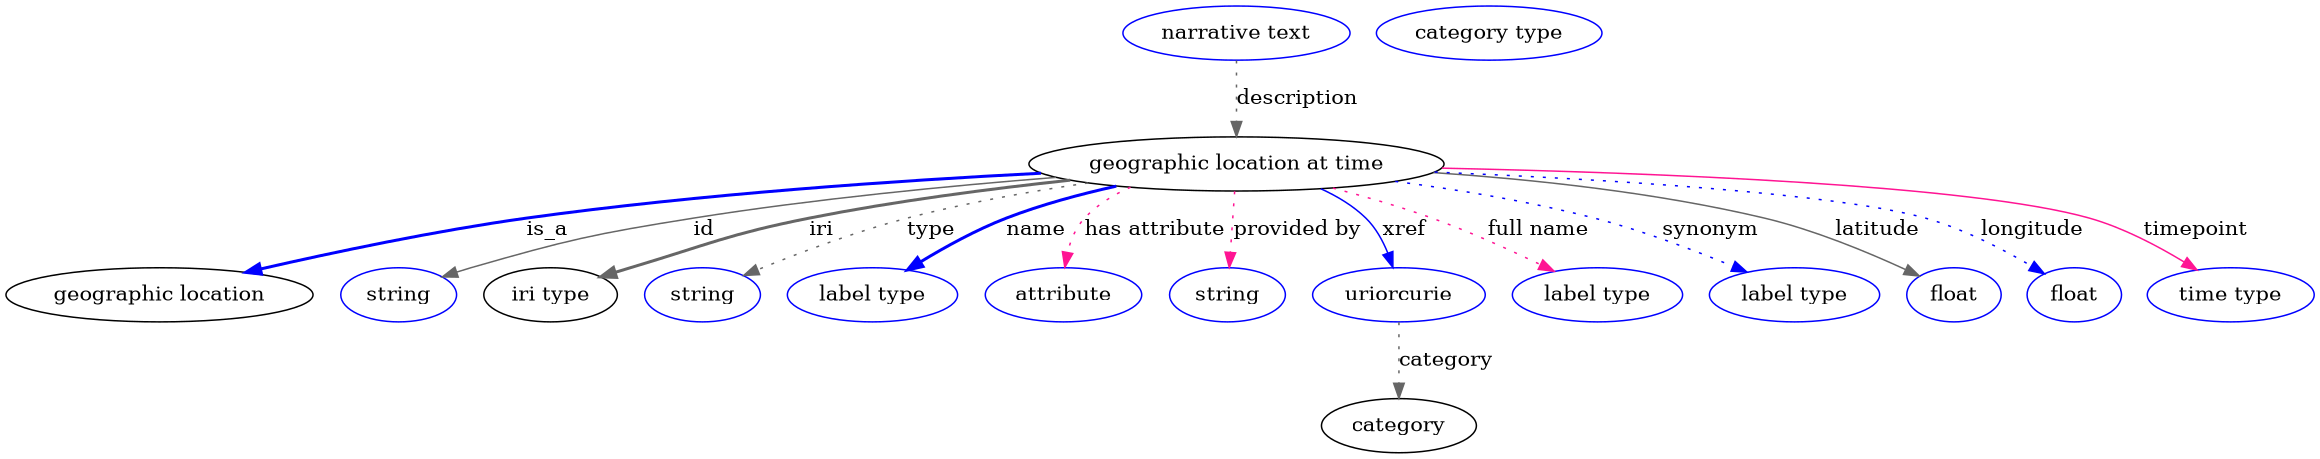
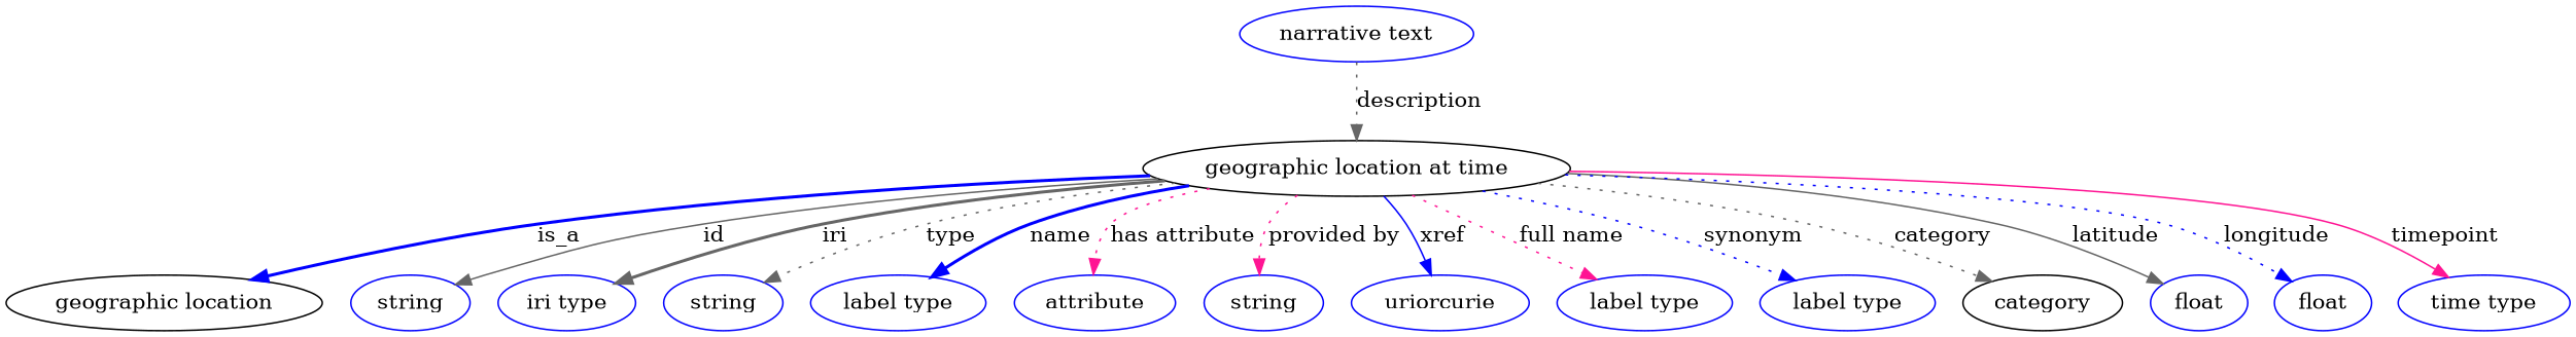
  digraph {
    node [color=blue]
    edge [color=gray40 style=dotted]
    n1 [height=0.5 label="geographic location at time" width=3.8274 color=""]
    "geographic location" [height=0.5 width=2.8345 color=""]
    n3 [height=0.5 label=string width=1.0652]
-   n4 [color=black height=0.5 label="iri type" width=1.2277]
+   n4 [height=0.5 label="iri type" width=1.2277]
    n5 [height=0.5 label=string width=1.0652]
    n6 [height=0.5 label="label type" width=1.5707]
    n7 [height=0.5 label=attribute width=1.4443]
    n8 [height=0.5 label=string width=1.0652]
    n9 [height=0.5 label=uriorcurie width=1.5887]
    n10 [height=0.5 label="label type" width=1.5707]
    n11 [height=0.5 label="label type" width=1.5707]
    category [height=0.5 width=1.4263 color=""]
    n13 [height=0.5 label=float width=0.86659]
    n14 [height=0.5 label=float width=0.86659]
    n15 [height=0.5 label="time type" width=1.5346]
    n16 [height=0.5 label="narrative text" width=2.0943]
-   n17 [height=0.5 label="category type" width=2.0762]
    n1 -> "geographic location" [color=blue label=is_a style=bold]
    n1 -> n3 [label=id style=solid]
    n1 -> n4 [label=iri style=bold]
    n1 -> n5 [label=type]
    n1 -> n6 [color=blue label=name style=bold]
    n1 -> n7 [color=deeppink label="has attribute"]
    n1 -> n8 [color=deeppink label="provided by"]
    n1 -> n9 [color=blue label=xref style=solid]
    n1 -> n10 [color=deeppink label="full name"]
    n1 -> n11 [color=blue label=synonym]
-   n9 -> category [label=category]
+   n1 -> category [label=category]
    n1 -> n13 [label=latitude style=solid]
    n1 -> n14 [color=blue label=longitude]
    n1 -> n15 [color=deeppink label=timepoint style=solid]
    n16 -> n1 [label=description]
  }
